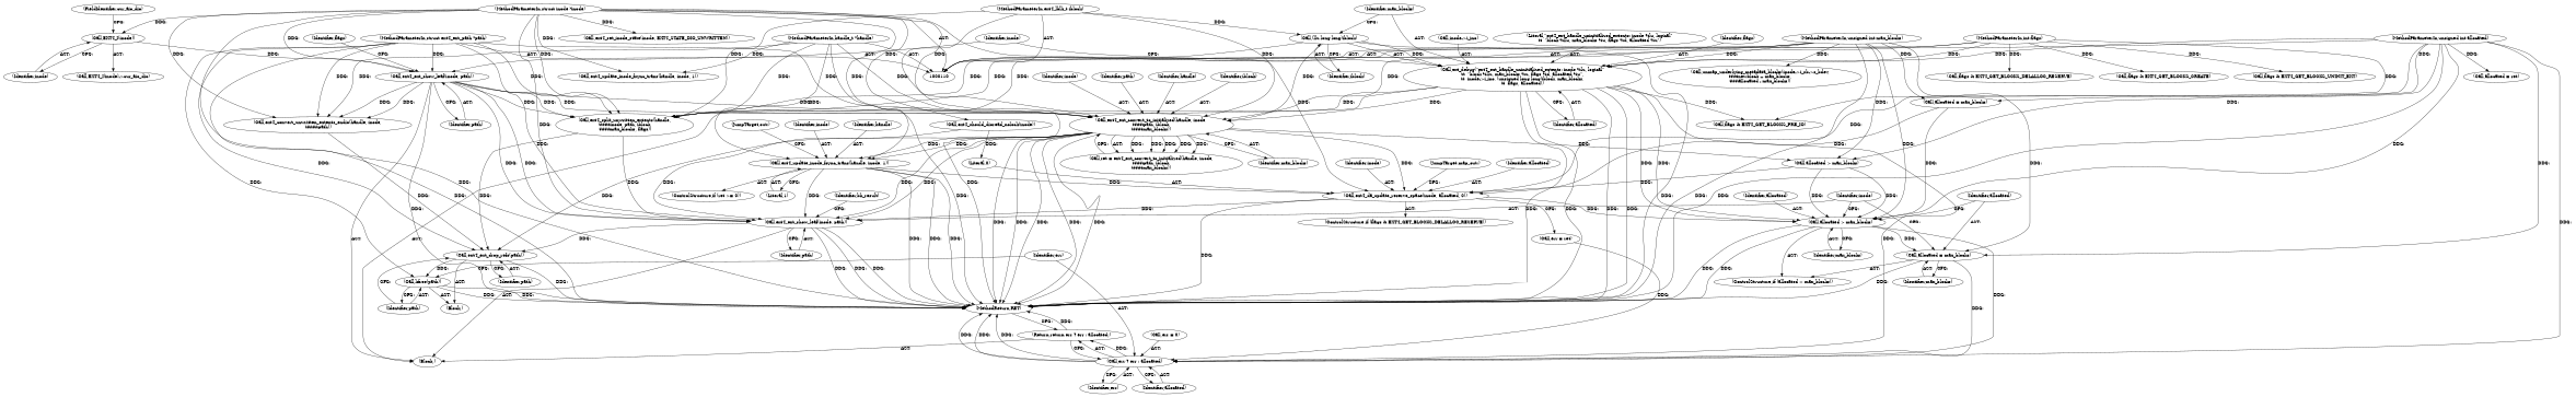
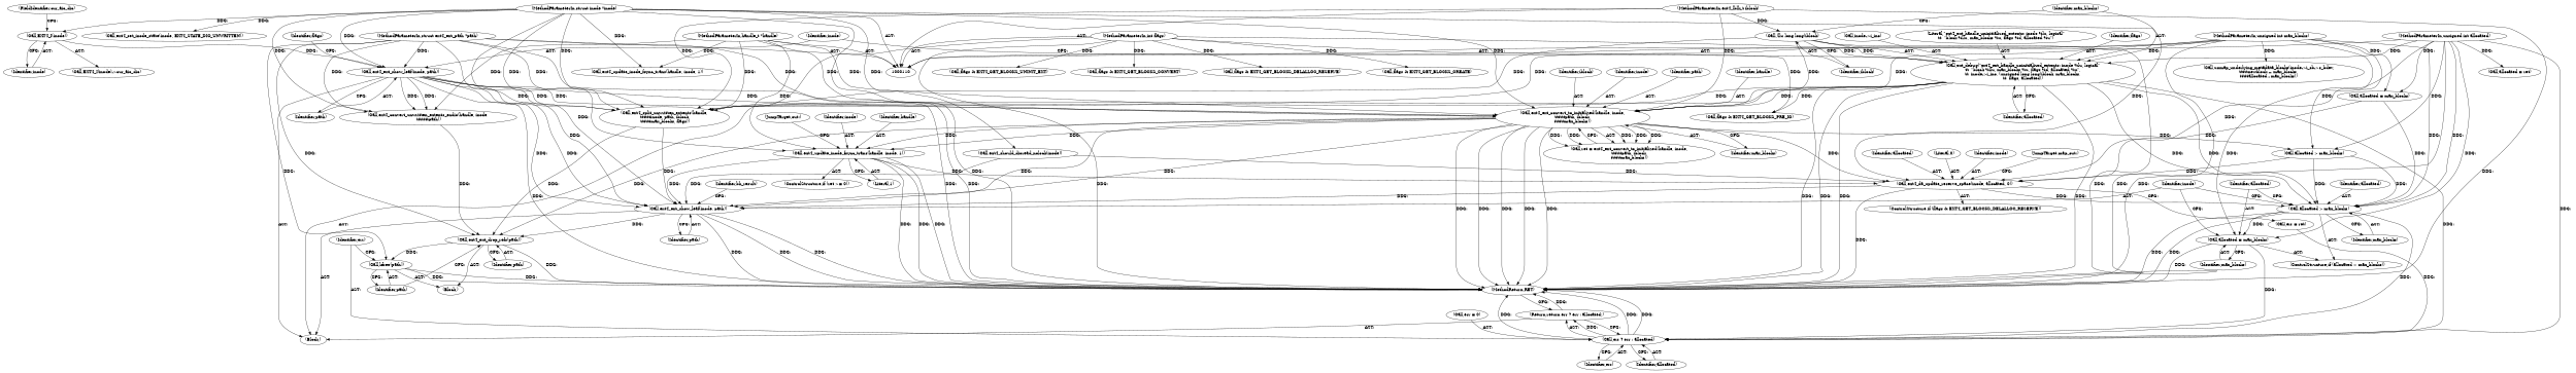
  digraph {
    n1 [label="(Call,ext4_update_inode_fsync_trans(handle, inode, 1))"]
    n2 [label="(Call,ext4_da_update_reserve_space(inode, allocated, 0))"]
    n3 [label="(Call,ext4_ext_show_leaf(inode, path))"]
    n4 [label="(Literal,1)"]
    n5 [label="(ControlStructure,if (ret >= 0))"]
    n6 [label="(MethodReturn,RET)"]
    n7 [label="(Call,allocated > max_blocks)"]
    n8 [label="(ControlStructure,if (flags & EXT4_GET_BLOCKS_DELALLOC_RESERVE))"]
    n9 [label="(Call,err = ret)"]
    n10 [label="(Call,ext4_ext_drop_refs(path))"]
    n11 [label="(Block,)"]
    n12 [label="(Identifier,path)"]
    n13 [label="(Return,return err ? err : allocated;)"]
    n14 [label="(Call,ext4_ext_convert_to_initialized(handle, inode,\n\t\t\t\t\t\tpath, iblock,\n\t\t\t\t\t\tmax_blocks))"]
    n15 [label="(Call,ret = ext4_ext_convert_to_initialized(handle, inode,\n\t\t\t\t\t\tpath, iblock,\n\t\t\t\t\t\tmax_blocks))"]
    n16 [label="(Identifier,max_blocks)"]
    n17 [label="(Call,allocated > max_blocks)"]
    n18 [label="(Call,kfree(path))"]
    n19 [label="(Block,)"]
    n20 [label="(Identifier,path)"]
    n21 [label="(MethodParameterIn,handle_t *handle)"]
    n22 [label="(Call,ext4_convert_unwritten_extents_endio(handle, inode,\n \t\t\t\t\t\t\tpath))"]
    n23 [label="(Call,ext4_update_inode_fsync_trans(handle, inode, 1))"]
    n24 [label="(Call,ext4_split_unwritten_extents(handle,\n \t\t\t\t\t\tinode, path, iblock,\n \t\t\t\t\t\tmax_blocks, flags))"]
    1000110
    n26 [label="(Call,ext4_ext_show_leaf(inode, path))"]
    n27 [label="(Identifier,path)"]
    n28 [label="(Call,EXT4_I(inode))"]
    n29 [label="(Call,EXT4_I(inode)->cur_aio_dio)"]
    n30 [label="(Identifier,inode)"]
    n31 [label="(MethodParameterIn,struct inode *inode)"]
    n32 [label="(Call,ext4_set_inode_state(inode, EXT4_STATE_DIO_UNWRITTEN))"]
    n33 [label="(Call,ext4_should_dioread_nolock(inode))"]
    n34 [label="(MethodParameterIn,struct ext4_ext_path *path)"]
    n35 [label="(Identifier,path)"]
    n36 [label="(Call,(llu long long)iblock)"]
    n37 [label="(Call,ext_debug(\"ext4_ext_handle_uninitialized_extents: inode %lu, logical\"\n\t\t  \"block %llu, max_blocks %u, flags %d, allocated %u\",\n\t\t  inode->i_ino, (unsigned long long)iblock, max_blocks,\n\t\t  flags, allocated))"]
    n38 [label="(Identifier,iblock)"]
    n39 [label="(Call,err ? err : allocated)"]
    n40 [label="(Call,flags & EXT4_GET_BLOCKS_PRE_IO)"]
    n41 [label="(Identifier,allocated)"]
    n42 [label="(MethodParameterIn,ext4_lblk_t iblock)"]
    n43 [label="(Call,allocated = max_blocks)"]
    n44 [label="(ControlStructure,if (allocated > max_blocks))"]
    n45 [label="(Identifier,max_blocks)"]
    n46 [label="(Identifier,err)"]
    n47 [label="(Identifier,allocated)"]
    n48 [label="(MethodParameterIn,unsigned int max_blocks)"]
    n49 [label="(Call,unmap_underlying_metadata_blocks(inode->i_sb->s_bdev,\n\t\t\t\t\tnewblock + max_blocks,\n\t\t\t\t\tallocated - max_blocks))"]
    n50 [label="(Call,allocated = max_blocks)"]
    n51 [label="(Identifier,max_blocks)"]
    n52 [label="(MethodParameterIn,int flags)"]
    n53 [label="(Call,flags & EXT4_GET_BLOCKS_DELALLOC_RESERVE)"]
    n54 [label="(Call,flags & EXT4_GET_BLOCKS_CREATE)"]
    n55 [label="(Call,flags & EXT4_GET_BLOCKS_UNINIT_EXT)"]
+   n56 [label="(Call,flags & EXT4_GET_BLOCKS_CONVERT)"]
    n57 [label="(MethodParameterIn,unsigned int allocated)"]
    n58 [label="(Call,allocated = ret)"]
    n59 [label="(Literal,0)"]
    n60 [label="(Identifier,iblock)"]
    n61 [label="(Identifier,inode)"]
    n62 [label="(Identifier,inode)"]
    n63 [label="(Identifier,err)"]
    n64 [label="(Call,err = 0)"]
    n65 [label="(Identifier,flags)"]
    n66 [label="(Identifier,inode)"]
    n67 [label="(Identifier,flags)"]
    n68 [label="(Identifier,allocated)"]
    n69 [label="(Identifier,inode)"]
    n70 [label="(Identifier,path)"]
    n71 [label="(JumpTarget,map_out:)"]
    n72 [label="(Identifier,handle)"]
    n73 [label="(Identifier,handle)"]
    n74 [label="(Identifier,allocated)"]
    n75 [label="(JumpTarget,out:)"]
    n76 [label="(Identifier,max_blocks)"]
    n77 [label="(Call,inode->i_ino)"]
    n78 [label="(Identifier,bh_result)"]
    n79 [label="(Literal,\"ext4_ext_handle_uninitialized_extents: inode %lu, logical\"\n\t\t  \"block %llu, max_blocks %u, flags %d, allocated %u\")"]
    n80 [label="(Identifier,allocated)"]
    n81 [label="(Identifier,inode)"]
    n82 [label="(FieldIdentifier,cur_aio_dio)"]
    n1 -> n2 [label="DDG: "]
    n1 -> n3 [label="DDG: "]
    n1 -> n4 [label="CFG: "]
    n1 -> n5 [label="AST: "]
    n1 -> n6 [label="DDG: "]
    n1 -> n6 [label="DDG: "]
    n1 -> n6 [label="DDG: "]
    n2 -> n3 [label="DDG: "]
    n2 -> n6 [label="DDG: "]
    n2 -> n7 [label="DDG: "]
    n2 -> n8 [label="AST: "]
    n2 -> n9 [label="CFG: "]
    n3 -> n6 [label="DDG: "]
    n3 -> n6 [label="DDG: "]
    n3 -> n6 [label="DDG: "]
    n3 -> n10 [label="DDG: "]
    n3 -> n11 [label="AST: "]
    n3 -> n12 [label="CFG: "]
    n4 -> n1 [label="AST: "]
    n6 -> n13 [label="CFG: "]
    n7 -> n6 [label="DDG: "]
    n7 -> n6 [label="DDG: "]
    n7 -> n39 [label="DDG: "]
    n7 -> n43 [label="DDG: "]
    n7 -> n44 [label="AST: "]
    n7 -> n45 [label="CFG: "]
    n9 -> n39 [label="DDG: "]
    n10 -> n6 [label="DDG: "]
    n10 -> n18 [label="DDG: "]
    n10 -> n19 [label="AST: "]
    n10 -> n20 [label="CFG: "]
    n12 -> n3 [label="AST: "]
    n13 -> n6 [label="DDG: "]
    n13 -> n11 [label="AST: "]
    n13 -> n39 [label="CFG: "]
    n14 -> n1 [label="DDG: "]
    n14 -> n1 [label="DDG: "]
    n14 -> n2 [label="DDG: "]
    n14 -> n3 [label="DDG: "]
    n14 -> n3 [label="DDG: "]
    n14 -> n6 [label="DDG: "]
    n14 -> n6 [label="DDG: "]
    n14 -> n6 [label="DDG: "]
    n14 -> n6 [label="DDG: "]
    n14 -> n6 [label="DDG: "]
    n14 -> n10 [label="DDG: "]
    n14 -> n15 [label="AST: "]
    n14 -> n15 [label="DDG: "]
    n14 -> n15 [label="DDG: "]
    n14 -> n15 [label="DDG: "]
    n14 -> n15 [label="DDG: "]
    n14 -> n15 [label="DDG: "]
    n14 -> n16 [label="CFG: "]
    n14 -> n17 [label="DDG: "]
    n15 -> n14 [label="CFG: "]
    n16 -> n14 [label="AST: "]
    n17 -> n2 [label="DDG: "]
    n17 -> n7 [label="DDG: "]
    n17 -> n7 [label="DDG: "]
    n18 -> n6 [label="DDG: "]
    n18 -> n6 [label="DDG: "]
    n18 -> n19 [label="AST: "]
    n18 -> n35 [label="CFG: "]
    n20 -> n10 [label="AST: "]
    n21 -> n1 [label="DDG: "]
    n21 -> n6 [label="DDG: "]
    n21 -> n14 [label="DDG: "]
    n21 -> n22 [label="DDG: "]
    n21 -> n23 [label="DDG: "]
    n21 -> n24 [label="DDG: "]
    n21 -> 1000110 [label="AST: "]
    n22 -> n10 [label="DDG: "]
    n24 -> n3 [label="DDG: "]
    n24 -> n10 [label="DDG: "]
    n26 -> n3 [label="DDG: "]
    n26 -> n3 [label="DDG: "]
    n26 -> n6 [label="DDG: "]
    n26 -> n11 [label="AST: "]
    n26 -> n14 [label="DDG: "]
    n26 -> n14 [label="DDG: "]
    n26 -> n22 [label="DDG: "]
    n26 -> n22 [label="DDG: "]
    n26 -> n24 [label="DDG: "]
    n26 -> n24 [label="DDG: "]
    n26 -> n27 [label="CFG: "]
    n27 -> n26 [label="AST: "]
    n28 -> n26 [label="DDG: "]
    n28 -> n29 [label="AST: "]
    n28 -> n30 [label="CFG: "]
    n30 -> n28 [label="AST: "]
    n31 -> n1 [label="DDG: "]
    n31 -> n2 [label="DDG: "]
    n31 -> n3 [label="DDG: "]
    n31 -> n6 [label="DDG: "]
    n31 -> n14 [label="DDG: "]
    n31 -> n22 [label="DDG: "]
    n31 -> n23 [label="DDG: "]
    n31 -> n24 [label="DDG: "]
    n31 -> 1000110 [label="AST: "]
    n31 -> n26 [label="DDG: "]
    n31 -> n28 [label="DDG: "]
    n31 -> n32 [label="DDG: "]
    n31 -> n33 [label="DDG: "]
-   n33 -> n59 [label="DDG: "]
+   n33 -> n2 [label="DDG: "]
    n33 -> n3 [label="DDG: "]
    n34 -> n3 [label="DDG: "]
    n34 -> n6 [label="DDG: "]
    n34 -> n10 [label="DDG: "]
    n34 -> n14 [label="DDG: "]
    n34 -> n18 [label="DDG: "]
    n34 -> n22 [label="DDG: "]
    n34 -> n24 [label="DDG: "]
    n34 -> 1000110 [label="AST: "]
    n34 -> n26 [label="DDG: "]
    n35 -> n10 [label="CFG: "]
    n35 -> n18 [label="AST: "]
    n36 -> n6 [label="DDG: "]
    n36 -> n14 [label="DDG: "]
    n36 -> n24 [label="DDG: "]
    n36 -> n37 [label="AST: "]
    n36 -> n37 [label="DDG: "]
    n36 -> n38 [label="CFG: "]
    n37 -> n6 [label="DDG: "]
    n37 -> n6 [label="DDG: "]
    n37 -> n6 [label="DDG: "]
    n37 -> n6 [label="DDG: "]
    n37 -> n7 [label="DDG: "]
    n37 -> n7 [label="DDG: "]
    n37 -> n11 [label="AST: "]
    n37 -> n14 [label="DDG: "]
    n37 -> n24 [label="DDG: "]
    n37 -> n39 [label="DDG: "]
    n37 -> n40 [label="DDG: "]
    n37 -> n41 [label="CFG: "]
    n38 -> n36 [label="AST: "]
    n39 -> n6 [label="DDG: "]
    n39 -> n6 [label="DDG: "]
    n39 -> n6 [label="DDG: "]
    n39 -> n13 [label="AST: "]
    n39 -> n13 [label="DDG: "]
    n39 -> n46 [label="CFG: "]
    n39 -> n47 [label="CFG: "]
    n41 -> n37 [label="AST: "]
    n42 -> n6 [label="DDG: "]
    n42 -> n14 [label="DDG: "]
    n42 -> n24 [label="DDG: "]
    n42 -> 1000110 [label="AST: "]
    n42 -> n36 [label="DDG: "]
    n43 -> n6 [label="DDG: "]
    n43 -> n39 [label="DDG: "]
    n43 -> n44 [label="AST: "]
    n43 -> n51 [label="CFG: "]
    n45 -> n7 [label="AST: "]
    n46 -> n39 [label="AST: "]
    n47 -> n39 [label="AST: "]
    n48 -> n6 [label="DDG: "]
    n48 -> n7 [label="DDG: "]
    n48 -> n14 [label="DDG: "]
    n48 -> n17 [label="DDG: "]
    n48 -> n24 [label="DDG: "]
    n48 -> 1000110 [label="AST: "]
    n48 -> n37 [label="DDG: "]
    n48 -> n43 [label="DDG: "]
    n48 -> n49 [label="DDG: "]
    n48 -> n50 [label="DDG: "]
    n50 -> n2 [label="DDG: "]
    n50 -> n7 [label="DDG: "]
    n51 -> n43 [label="AST: "]
+   n52 -> n6 [label="DDG: "]
    n52 -> n24 [label="DDG: "]
    n52 -> 1000110 [label="AST: "]
    n52 -> n37 [label="DDG: "]
    n52 -> n40 [label="DDG: "]
    n52 -> n53 [label="DDG: "]
    n52 -> n54 [label="DDG: "]
    n52 -> n55 [label="DDG: "]
+   n52 -> n56 [label="DDG: "]
    n57 -> n2 [label="DDG: "]
    n57 -> n6 [label="DDG: "]
    n57 -> n7 [label="DDG: "]
    n57 -> n17 [label="DDG: "]
    n57 -> 1000110 [label="AST: "]
    n57 -> n37 [label="DDG: "]
    n57 -> n39 [label="DDG: "]
    n57 -> n43 [label="DDG: "]
    n57 -> n50 [label="DDG: "]
    n57 -> n58 [label="DDG: "]
    n59 -> n2 [label="AST: "]
    n60 -> n14 [label="AST: "]
    n61 -> n2 [label="AST: "]
    n62 -> n14 [label="AST: "]
    n63 -> n18 [label="CFG: "]
    n63 -> n39 [label="AST: "]
    n64 -> n39 [label="AST: "]
    n65 -> n26 [label="CFG: "]
    n66 -> n26 [label="AST: "]
    n66 -> n37 [label="CFG: "]
    n67 -> n37 [label="AST: "]
    n68 -> n7 [label="CFG: "]
    n68 -> n43 [label="AST: "]
    n69 -> n1 [label="AST: "]
    n70 -> n14 [label="AST: "]
    n71 -> n2 [label="CFG: "]
    n72 -> n1 [label="AST: "]
    n73 -> n14 [label="AST: "]
    n74 -> n2 [label="AST: "]
    n75 -> n1 [label="CFG: "]
    n76 -> n36 [label="CFG: "]
    n76 -> n37 [label="AST: "]
    n77 -> n37 [label="AST: "]
    n78 -> n3 [label="CFG: "]
    n79 -> n37 [label="AST: "]
    n80 -> n7 [label="AST: "]
    n81 -> n3 [label="AST: "]
    n81 -> n7 [label="CFG: "]
    n81 -> n43 [label="CFG: "]
    n82 -> n28 [label="CFG: "]
  }
